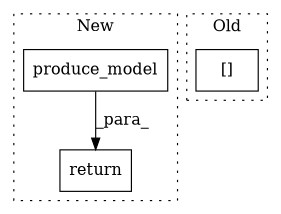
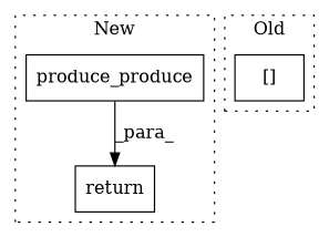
  digraph {
    node [shape=box]
-   n1 [a=32 l=15 label=produce_model s=4917]
+   n1 [a=32 l=15 label=produce_produce s=4917]
    n2 [a=41 l=7 label=return s=4905]
    n3 [a=2 l="28,1" label="[]" s="3493,3522"]
    subgraph cluster_1 {
      label=New
      style=dotted
      n1
      n2
    }
    subgraph cluster_2 {
      label=Old
      style=dotted
      n3
    }
    n1 -> n2 [label=_para_]
  }
